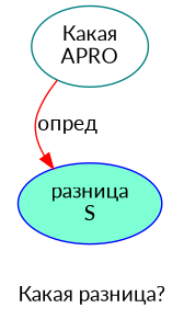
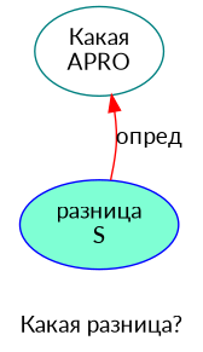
  digraph {
    label="Какая разница?"
    fontname=Lato
    node [penwidth=1 shape=ellipse style=filled fontname=Lato]
    n1 [fillcolor=white label="Какая\nAPRO" color=teal]
    n2 [fillcolor=aquamarine label="разница\nS" color=blue]
-   n1 -> n2 [label="опред" color=red fontname=Lato]
+   n2 -> n1 [label="опред" color=red fontname=Lato]
  }
